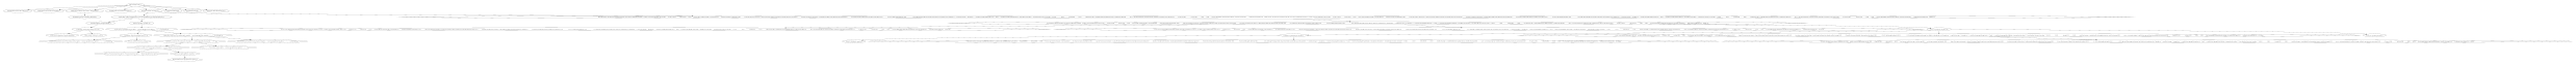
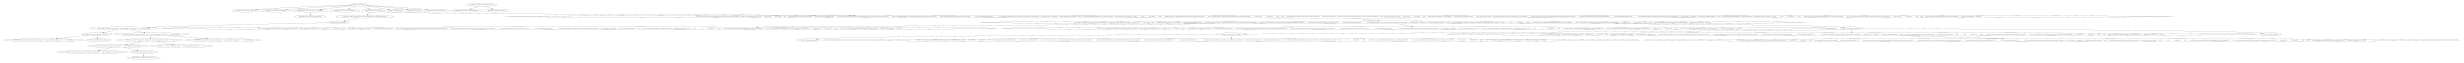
  digraph {
    fontname=Montserrat
    node [fontname=Montserrat]
    edge [fontname=Montserrat]
    n1 [label=<(METHOD,process)<SUB>110</SUB>>]
    n2 [label=<(PARAM,final Exchange original)<SUB>110</SUB>>]
    n3 [label=<(PARAM,final Exchange exchange)<SUB>110</SUB>>]
    n4 [label=<(PARAM,final Iterator&lt;Processor&gt; processors)<SUB>110</SUB>>]
    n5 [label=<(PARAM,AsyncProcessor processor)<SUB>110</SUB>>]
    n6 [label=<(BLOCK,&lt;empty&gt;,&lt;empty&gt;)<SUB>110</SUB>>]
    n7 [label=<(MODIFIER,PRIVATE)>]
    n8 [label=<(MODIFIER,VIRTUAL)>]
    n9 [label=<(METHOD_RETURN,boolean)<SUB>190</SUB>>]
    n10 [label=<(PARAM,final AsyncCallback callback)<SUB>113</SUB>>]
    n11 [label=<(CONTROL_STRUCTURE,if (LOG.isTraceEnabled()),if (LOG.isTraceEnabled()))<SUB>111</SUB>>]
    n12 [label=<(RETURN,return processor.process(exchange, new AsyncCallback() {\012\012    public void done(boolean sync) {\012        if (sync) {\012            return;\012        }\012        Exchange nextExchange = exchange;\012        while (processors.hasNext()) {\012            AsyncProcessor processor = AsyncProcessorTypeConverter.convert(processors.next());\012            boolean exceptionHandled = hasExceptionBeenHandled(nextExchange);\012            if (nextExchange.isFailed() || exceptionHandled) {\012                if (LOG.isDebugEnabled()) {\012                    LOG.debug(&quot;Message exchange has failed so breaking out of pipeline: &quot; + nextExchange + &quot; exception: &quot; + nextExchange.getException() + &quot; fault: &quot; + nextExchange.getFault(false) + (exceptionHandled ? &quot; handled by the error handler&quot; : &quot;&quot;));\012                }\012                break;\012            }\012            nextExchange = createNextExchange(processor, nextExchange);\012            sync = process(original, nextExchange, callback, processors, processor);\012            if (!sync) {\012                return;\012            }\012        }\012        ExchangeHelper.copyResults(original, nextExchange);\012        callback.done(false);\012    }\012});,return processor.process(exchange, new AsyncCallback() {\012\012    public void done(boolean sync) {\012        if (sync) {\012            return;\012        }\012        Exchange nextExchange = exchange;\012        while (processors.hasNext()) {\012            AsyncProcessor processor = AsyncProcessorTypeConverter.convert(processors.next());\012            boolean exceptionHandled = hasExceptionBeenHandled(nextExchange);\012            if (nextExchange.isFailed() || exceptionHandled) {\012                if (LOG.isDebugEnabled()) {\012                    LOG.debug(&quot;Message exchange has failed so breaking out of pipeline: &quot; + nextExchange + &quot; exception: &quot; + nextExchange.getException() + &quot; fault: &quot; + nextExchange.getFault(false) + (exceptionHandled ? &quot; handled by the error handler&quot; : &quot;&quot;));\012                }\012                break;\012            }\012            nextExchange = createNextExchange(processor, nextExchange);\012            sync = process(original, nextExchange, callback, processors, processor);\012            if (!sync) {\012                return;\012            }\012        }\012        ExchangeHelper.copyResults(original, nextExchange);\012        callback.done(false);\012    }\012});)<SUB>115</SUB>>]
-   n13 [label=<(isTraceEnabled,isTraceEnabled())<SUB>111</SUB>>]
    n14 [label=<(BLOCK,&lt;empty&gt;,&lt;empty&gt;)<SUB>111</SUB>>]
    n15 [label=<(process,process(exchange, new AsyncCallback() {\012\012    public void done(boolean sync) {\012        if (sync) {\012            return;\012        }\012        Exchange nextExchange = exchange;\012        while (processors.hasNext()) {\012            AsyncProcessor processor = AsyncProcessorTypeConverter.convert(processors.next());\012            boolean exceptionHandled = hasExceptionBeenHandled(nextExchange);\012            if (nextExchange.isFailed() || exceptionHandled) {\012                if (LOG.isDebugEnabled()) {\012                    LOG.debug(&quot;Message exchange has failed so breaking out of pipeline: &quot; + nextExchange + &quot; exception: &quot; + nextExchange.getException() + &quot; fault: &quot; + nextExchange.getFault(false) + (exceptionHandled ? &quot; handled by the error handler&quot; : &quot;&quot;));\012                }\012                break;\012            }\012            nextExchange = createNextExchange(processor, nextExchange);\012            sync = process(original, nextExchange, callback, processors, processor);\012            if (!sync) {\012                return;\012            }\012        }\012        ExchangeHelper.copyResults(original, nextExchange);\012        callback.done(false);\012    }\012}))<SUB>115</SUB>>]
    n16 [label=<(&lt;operator&gt;.fieldAccess,Pipeline.LOG)<SUB>111</SUB>>]
    n17 [label=<(trace,trace(&quot;Processing exchangeId: &quot; + exchange.getExchangeId() + &quot; &gt;&gt;&gt; &quot; + exchange))<SUB>113</SUB>>]
    n18 [label=<(IDENTIFIER,Pipeline,isTraceEnabled())<SUB>111</SUB>>]
    n19 [label=<(FIELD_IDENTIFIER,LOG,LOG)<SUB>111</SUB>>]
    n20 [label=<(&lt;operator&gt;.fieldAccess,Pipeline.LOG)<SUB>113</SUB>>]
    n21 [label=<(&lt;operator&gt;.addition,&quot;Processing exchangeId: &quot; + exchange.getExchangeId() + &quot; &gt;&gt;&gt; &quot; + exchange)<SUB>113</SUB>>]
    n22 [label=<(IDENTIFIER,Pipeline,trace(&quot;Processing exchangeId: &quot; + exchange.getExchangeId() + &quot; &gt;&gt;&gt; &quot; + exchange))<SUB>113</SUB>>]
    n23 [label=<(FIELD_IDENTIFIER,LOG,LOG)<SUB>113</SUB>>]
    n24 [label=<(&lt;operator&gt;.addition,&quot;Processing exchangeId: &quot; + exchange.getExchangeId() + &quot; &gt;&gt;&gt; &quot;)<SUB>113</SUB>>]
    n25 [label=<(IDENTIFIER,exchange,&quot;Processing exchangeId: &quot; + exchange.getExchangeId() + &quot; &gt;&gt;&gt; &quot; + exchange)<SUB>113</SUB>>]
    n26 [label=<(&lt;operator&gt;.addition,&quot;Processing exchangeId: &quot; + exchange.getExchangeId())<SUB>113</SUB>>]
    n27 [label=<(LITERAL,&quot; &gt;&gt;&gt; &quot;,&quot;Processing exchangeId: &quot; + exchange.getExchangeId() + &quot; &gt;&gt;&gt; &quot;)<SUB>113</SUB>>]
    n28 [label=<(LITERAL,&quot;Processing exchangeId: &quot;,&quot;Processing exchangeId: &quot; + exchange.getExchangeId())<SUB>113</SUB>>]
    n29 [label=<(getExchangeId,getExchangeId())<SUB>113</SUB>>]
    n30 [label=<(IDENTIFIER,exchange,getExchangeId())<SUB>113</SUB>>]
    n31 [label=<(IDENTIFIER,processor,process(exchange, new AsyncCallback() {\012\012    public void done(boolean sync) {\012        if (sync) {\012            return;\012        }\012        Exchange nextExchange = exchange;\012        while (processors.hasNext()) {\012            AsyncProcessor processor = AsyncProcessorTypeConverter.convert(processors.next());\012            boolean exceptionHandled = hasExceptionBeenHandled(nextExchange);\012            if (nextExchange.isFailed() || exceptionHandled) {\012                if (LOG.isDebugEnabled()) {\012                    LOG.debug(&quot;Message exchange has failed so breaking out of pipeline: &quot; + nextExchange + &quot; exception: &quot; + nextExchange.getException() + &quot; fault: &quot; + nextExchange.getFault(false) + (exceptionHandled ? &quot; handled by the error handler&quot; : &quot;&quot;));\012                }\012                break;\012            }\012            nextExchange = createNextExchange(processor, nextExchange);\012            sync = process(original, nextExchange, callback, processors, processor);\012            if (!sync) {\012                return;\012            }\012        }\012        ExchangeHelper.copyResults(original, nextExchange);\012        callback.done(false);\012    }\012}))<SUB>115</SUB>>]
    n32 [label=<(IDENTIFIER,exchange,process(exchange, new AsyncCallback() {\012\012    public void done(boolean sync) {\012        if (sync) {\012            return;\012        }\012        Exchange nextExchange = exchange;\012        while (processors.hasNext()) {\012            AsyncProcessor processor = AsyncProcessorTypeConverter.convert(processors.next());\012            boolean exceptionHandled = hasExceptionBeenHandled(nextExchange);\012            if (nextExchange.isFailed() || exceptionHandled) {\012                if (LOG.isDebugEnabled()) {\012                    LOG.debug(&quot;Message exchange has failed so breaking out of pipeline: &quot; + nextExchange + &quot; exception: &quot; + nextExchange.getException() + &quot; fault: &quot; + nextExchange.getFault(false) + (exceptionHandled ? &quot; handled by the error handler&quot; : &quot;&quot;));\012                }\012                break;\012            }\012            nextExchange = createNextExchange(processor, nextExchange);\012            sync = process(original, nextExchange, callback, processors, processor);\012            if (!sync) {\012                return;\012            }\012        }\012        ExchangeHelper.copyResults(original, nextExchange);\012        callback.done(false);\012    }\012}))<SUB>115</SUB>>]
    n33 [label=<(BLOCK,&lt;empty&gt;,&lt;empty&gt;)<SUB>115</SUB>>]
    n34 [label=<(&lt;operator&gt;.assignment,&lt;empty&gt;)>]
    n35 [label=<(&lt;init&gt;,new AsyncCallback() {\012\012    public void done(boolean sync) {\012        if (sync) {\012            return;\012        }\012        Exchange nextExchange = exchange;\012        while (processors.hasNext()) {\012            AsyncProcessor processor = AsyncProcessorTypeConverter.convert(processors.next());\012            boolean exceptionHandled = hasExceptionBeenHandled(nextExchange);\012            if (nextExchange.isFailed() || exceptionHandled) {\012                if (LOG.isDebugEnabled()) {\012                    LOG.debug(&quot;Message exchange has failed so breaking out of pipeline: &quot; + nextExchange + &quot; exception: &quot; + nextExchange.getException() + &quot; fault: &quot; + nextExchange.getFault(false) + (exceptionHandled ? &quot; handled by the error handler&quot; : &quot;&quot;));\012                }\012                break;\012            }\012            nextExchange = createNextExchange(processor, nextExchange);\012            sync = process(original, nextExchange, callback, processors, processor);\012            if (!sync) {\012                return;\012            }\012        }\012        ExchangeHelper.copyResults(original, nextExchange);\012        callback.done(false);\012    }\012})<SUB>115</SUB>>]
    n36 [label=<(IDENTIFIER,$obj1,&lt;empty&gt;)>]
    n37 [label=<(IDENTIFIER,$obj1,&lt;empty&gt;)>]
    n38 [label=<(&lt;operator&gt;.alloc,new AsyncCallback() {\012\012    public void done(boolean sync) {\012        if (sync) {\012            return;\012        }\012        Exchange nextExchange = exchange;\012        while (processors.hasNext()) {\012            AsyncProcessor processor = AsyncProcessorTypeConverter.convert(processors.next());\012            boolean exceptionHandled = hasExceptionBeenHandled(nextExchange);\012            if (nextExchange.isFailed() || exceptionHandled) {\012                if (LOG.isDebugEnabled()) {\012                    LOG.debug(&quot;Message exchange has failed so breaking out of pipeline: &quot; + nextExchange + &quot; exception: &quot; + nextExchange.getException() + &quot; fault: &quot; + nextExchange.getFault(false) + (exceptionHandled ? &quot; handled by the error handler&quot; : &quot;&quot;));\012                }\012                break;\012            }\012            nextExchange = createNextExchange(processor, nextExchange);\012            sync = process(original, nextExchange, callback, processors, processor);\012            if (!sync) {\012                return;\012            }\012        }\012        ExchangeHelper.copyResults(original, nextExchange);\012        callback.done(false);\012    }\012})<SUB>115</SUB>>]
    n39 [label=<(IDENTIFIER,$obj1,new AsyncCallback() {\012\012    public void done(boolean sync) {\012        if (sync) {\012            return;\012        }\012        Exchange nextExchange = exchange;\012        while (processors.hasNext()) {\012            AsyncProcessor processor = AsyncProcessorTypeConverter.convert(processors.next());\012            boolean exceptionHandled = hasExceptionBeenHandled(nextExchange);\012            if (nextExchange.isFailed() || exceptionHandled) {\012                if (LOG.isDebugEnabled()) {\012                    LOG.debug(&quot;Message exchange has failed so breaking out of pipeline: &quot; + nextExchange + &quot; exception: &quot; + nextExchange.getException() + &quot; fault: &quot; + nextExchange.getFault(false) + (exceptionHandled ? &quot; handled by the error handler&quot; : &quot;&quot;));\012                }\012                break;\012            }\012            nextExchange = createNextExchange(processor, nextExchange);\012            sync = process(original, nextExchange, callback, processors, processor);\012            if (!sync) {\012                return;\012            }\012        }\012        ExchangeHelper.copyResults(original, nextExchange);\012        callback.done(false);\012    }\012})>]
    n1 -> n2
    n1 -> n3
    n1 -> n4
    n1 -> n5
    n1 -> n6
    n1 -> n7
    n1 -> n8
    n1 -> n9
    n4 -> n10
    n6 -> n11
    n6 -> n12
-   n11 -> n13
    n11 -> n14
    n12 -> n15
-   n13 -> n16
    n14 -> n17
    n15 -> n31
    n15 -> n32
    n15 -> n33
    n16 -> n18
    n16 -> n19
    n17 -> n20
    n17 -> n21
    n20 -> n22
    n20 -> n23
    n21 -> n24
    n21 -> n25
    n24 -> n26
    n24 -> n27
    n26 -> n28
    n26 -> n29
    n29 -> n30
    n33 -> n34
    n33 -> n35
    n33 -> n36
    n34 -> n37
    n34 -> n38
    n35 -> n39
  }
